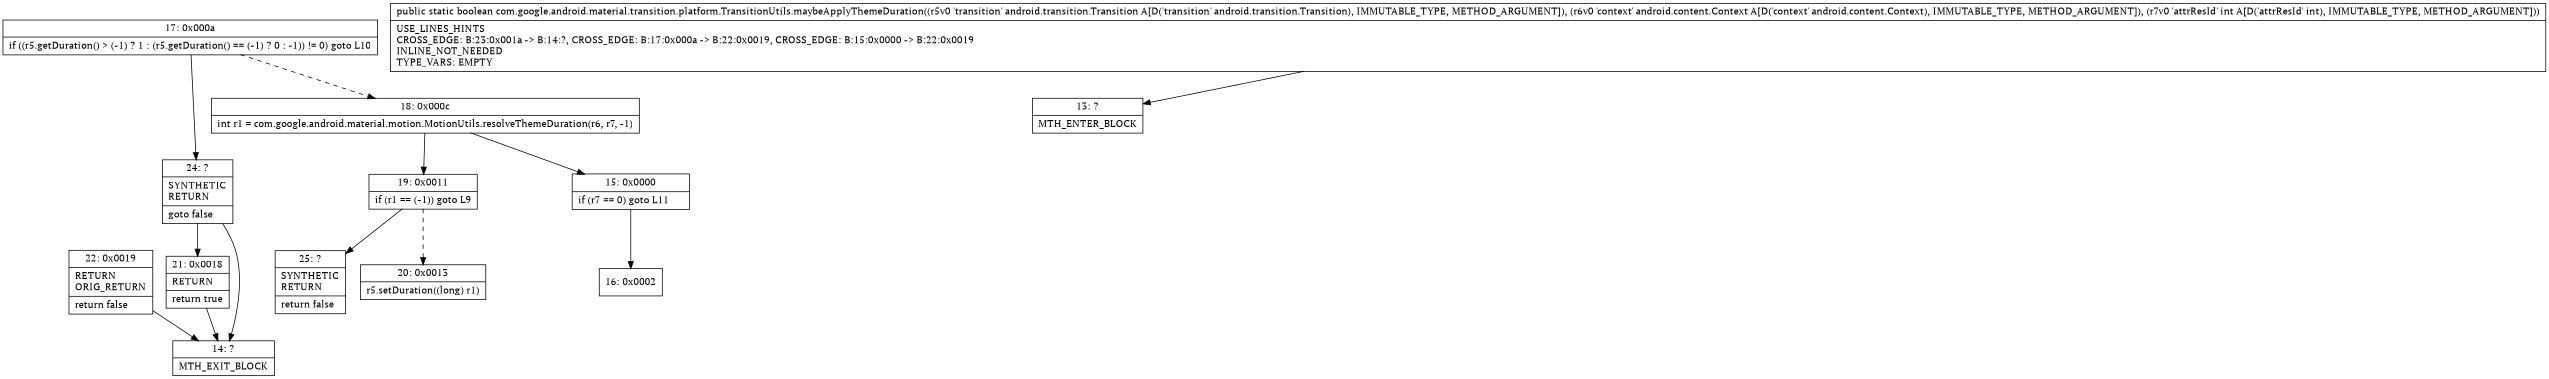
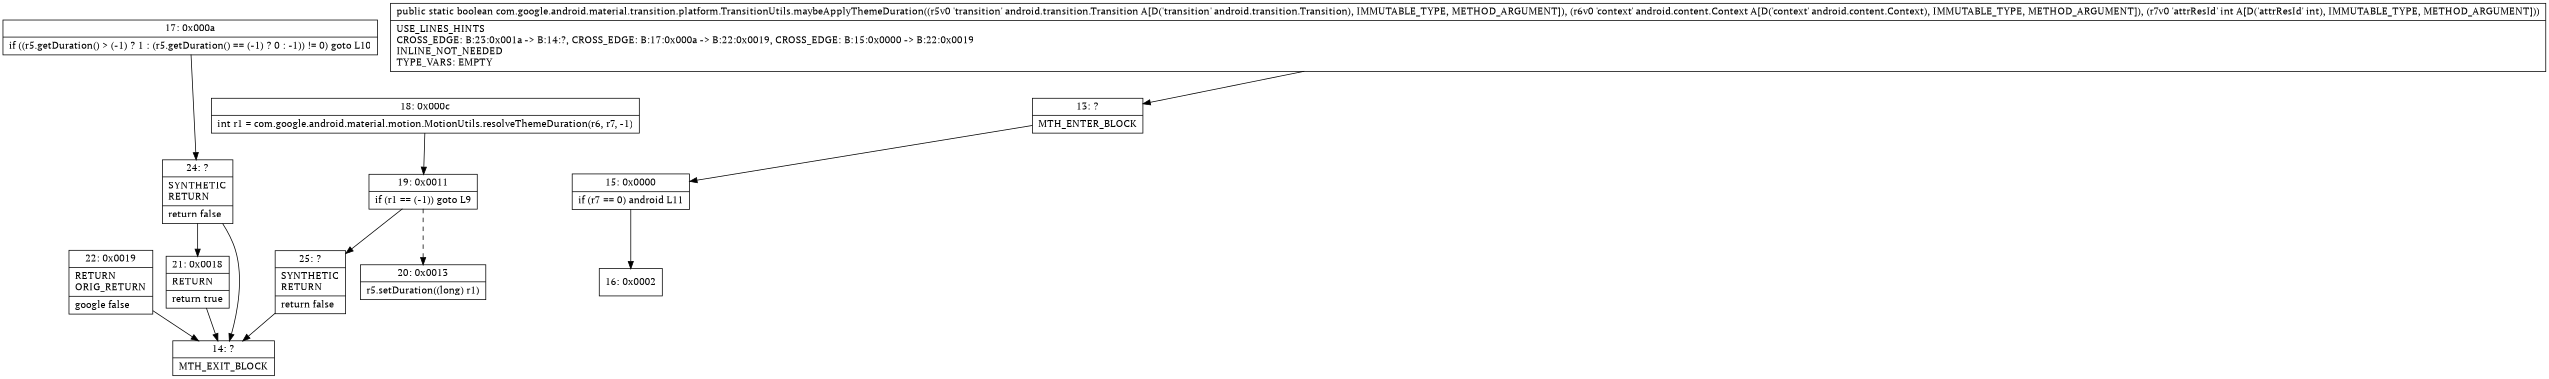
  digraph {
    fontname="PT Serif"
    node [fontname="PT Serif" shape=record]
    edge [fontname="PT Serif"]
    n1 [label="{13\:\ ?|MTH_ENTER_BLOCK\l}"]
-   n2 [label="{15\:\ 0x0000|if (r7 == 0) goto L11\l}"]
+   n2 [label="{15\:\ 0x0000|if (r7 == 0) android L11\l}"]
    n3 [label="{16\:\ 0x0002}"]
-   n4 [label="{22\:\ 0x0019|RETURN\lORIG_RETURN\l|return false\l}"]
+   n4 [label="{22\:\ 0x0019|RETURN\lORIG_RETURN\l|google false\l}"]
    n5 [label="{14\:\ ?|MTH_EXIT_BLOCK\l}"]
    n6 [label="{17\:\ 0x000a|if ((r5.getDuration() \> (\-1) ? 1 : (r5.getDuration() == (\-1) ? 0 : \-1)) != 0) goto L10\l}"]
    n7 [label="{18\:\ 0x000c|int r1 = com.google.android.material.motion.MotionUtils.resolveThemeDuration(r6, r7, \-1)\l}"]
-   n8 [label="{24\:\ ?|SYNTHETIC\lRETURN\l|goto false\l}"]
+   n8 [label="{24\:\ ?|SYNTHETIC\lRETURN\l|return false\l}"]
    n9 [label="{19\:\ 0x0011|if (r1 == (\-1)) goto L9\l}"]
    n10 [label="{21\:\ 0x0018|RETURN\l|return true\l}"]
    n11 [label="{20\:\ 0x0013|r5.setDuration((long) r1)\l}"]
    n12 [label="{25\:\ ?|SYNTHETIC\lRETURN\l|return false\l}"]
    n13 [label="{public static boolean com.google.android.material.transition.platform.TransitionUtils.maybeApplyThemeDuration((r5v0 'transition' android.transition.Transition A[D('transition' android.transition.Transition), IMMUTABLE_TYPE, METHOD_ARGUMENT]), (r6v0 'context' android.content.Context A[D('context' android.content.Context), IMMUTABLE_TYPE, METHOD_ARGUMENT]), (r7v0 'attrResId' int A[D('attrResId' int), IMMUTABLE_TYPE, METHOD_ARGUMENT]))  | USE_LINES_HINTS\lCROSS_EDGE: B:23:0x001a \-\> B:14:?, CROSS_EDGE: B:17:0x000a \-\> B:22:0x0019, CROSS_EDGE: B:15:0x0000 \-\> B:22:0x0019\lINLINE_NOT_NEEDED\lTYPE_VARS: EMPTY\l}"]
-   n7 -> n2
+   n1 -> n2
    n2 -> n3 [style=solid]
    n4 -> n5
-   n6 -> n7 [style=dashed]
    n6 -> n8
    n7 -> n9
    n8 -> n5
    n8 -> n10
    n9 -> n11 [style=dashed]
    n9 -> n12
    n10 -> n5
+   n12 -> n5
    n13 -> n1
  }
